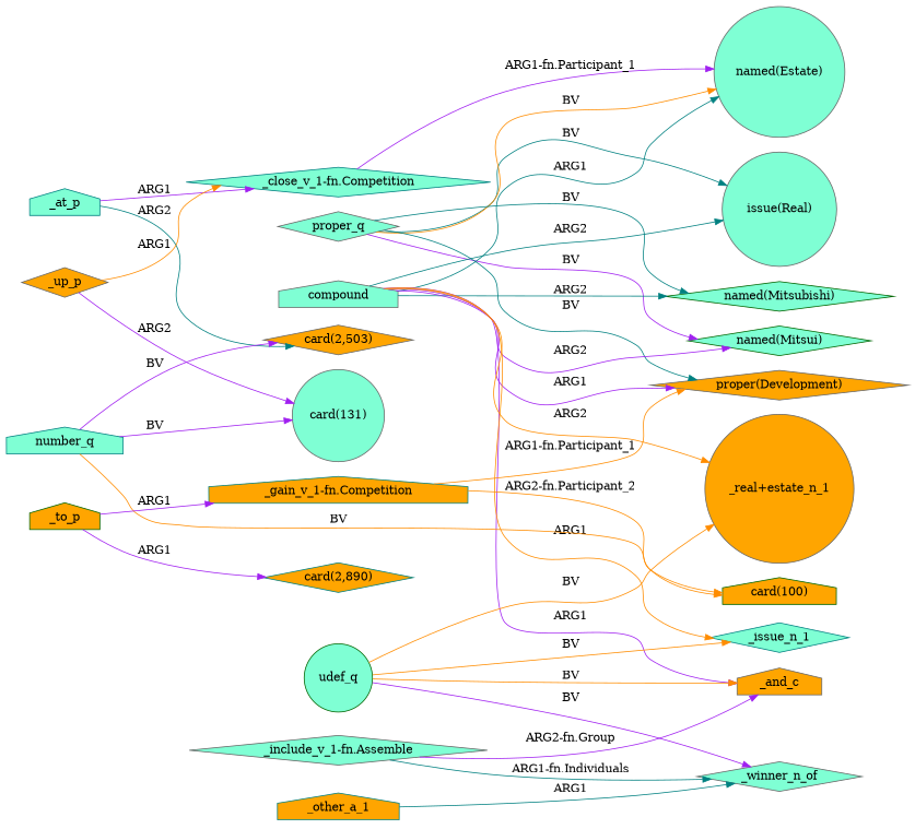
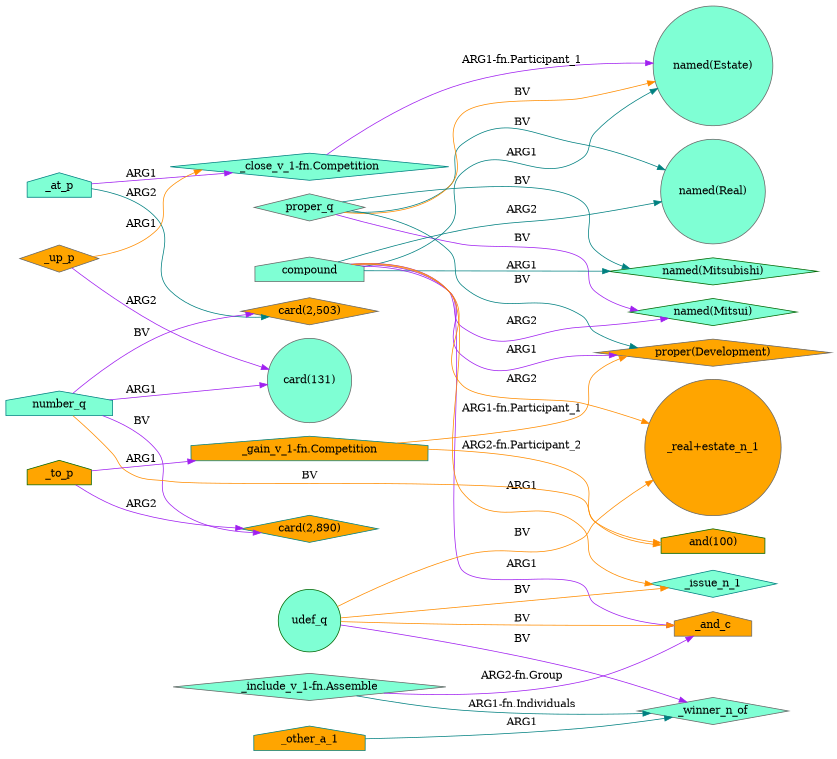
  digraph {
    rankdir=LR
    node [color=gray40 fillcolor=aquamarine shape=diamond style=filled]
    edge [color=purple]
-   "named(Real)" [shape=circle label="issue(Real)"]
+   "named(Real)" [shape=circle]
    proper_q
    "named(Estate)" [shape=circle]
    "named(Mitsubishi)" [color=darkgreen]
    "named(Mitsui)" [color=darkgreen]
    n6 [fillcolor=orange label="proper(Development)"]
    _other_a_1 [color=teal fillcolor=orange shape=house]
    _winner_n_of
    compound [shape=house]
    _and_c [fillcolor=orange shape=house]
    "_real+estate_n_1" [fillcolor=orange shape=circle]
    _issue_n_1 [color=teal]
    _at_p [color=teal shape=house]
    "_close_v_1-fn.Competition" [color=teal]
    n15 [fillcolor=orange label="card(2,503)"]
    "_include_v_1-fn.Assemble"
    number_q [color=teal shape=house]
    "card(2,890)" [color=teal fillcolor=orange]
    n19 [label="card(131)" shape=circle]
-   "card(100)" [color=darkgreen fillcolor=orange shape=house]
+   "card(100)" [color=darkgreen fillcolor=orange shape=house label="and(100)"]
    _to_p [color=darkgreen fillcolor=orange shape=house]
    "_gain_v_1-fn.Competition" [color=teal fillcolor=orange shape=house]
    _up_p [fillcolor=orange]
    udef_q [color=darkgreen shape=circle]
    proper_q -> "named(Real)" [color=teal label=BV]
    proper_q -> "named(Estate)" [color=darkorange label=BV]
    proper_q -> "named(Mitsubishi)" [color=teal label=BV]
    proper_q -> "named(Mitsui)" [label=BV]
    proper_q -> n6 [color=teal label=BV]
    _other_a_1 -> _winner_n_of [color=teal label=ARG1]
    compound -> "named(Real)" [color=teal label=ARG2]
    compound -> "named(Estate)" [color=teal label=ARG1]
-   compound -> "named(Mitsubishi)" [color=teal label=ARG2]
+   compound -> "named(Mitsubishi)" [color=teal label=ARG1]
    compound -> "named(Mitsui)" [label=ARG2]
    compound -> n6 [label=ARG1]
    compound -> _and_c [label=ARG1]
    compound -> "_real+estate_n_1" [color=darkorange label=ARG2]
    compound -> _issue_n_1 [color=darkorange label=ARG1]
    _at_p -> "_close_v_1-fn.Competition" [label=ARG1]
    _at_p -> n15 [color=teal label=ARG2]
    "_close_v_1-fn.Competition" -> "named(Estate)" [label="ARG1-fn.Participant_1"]
    "_include_v_1-fn.Assemble" -> _winner_n_of [color=teal label="ARG1-fn.Individuals"]
    "_include_v_1-fn.Assemble" -> _and_c [label="ARG2-fn.Group"]
    number_q -> n15 [label=BV]
-   number_q -> n19 [label=BV]
+   number_q -> "card(2,890)" [label=BV]
+   number_q -> n19 [label=ARG1]
    number_q -> "card(100)" [color=darkorange label=BV]
-   _to_p -> "card(2,890)" [label=ARG1]
+   _to_p -> "card(2,890)" [label=ARG2]
    _to_p -> "_gain_v_1-fn.Competition" [label=ARG1]
    "_gain_v_1-fn.Competition" -> n6 [color=darkorange label="ARG1-fn.Participant_1"]
    "_gain_v_1-fn.Competition" -> "card(100)" [color=darkorange label="ARG2-fn.Participant_2"]
    _up_p -> "_close_v_1-fn.Competition" [color=darkorange label=ARG1]
    _up_p -> n19 [label=ARG2]
    udef_q -> _winner_n_of [label=BV]
    udef_q -> _and_c [color=darkorange label=BV]
    udef_q -> "_real+estate_n_1" [color=darkorange label=BV]
    udef_q -> _issue_n_1 [color=darkorange label=BV]
  }
